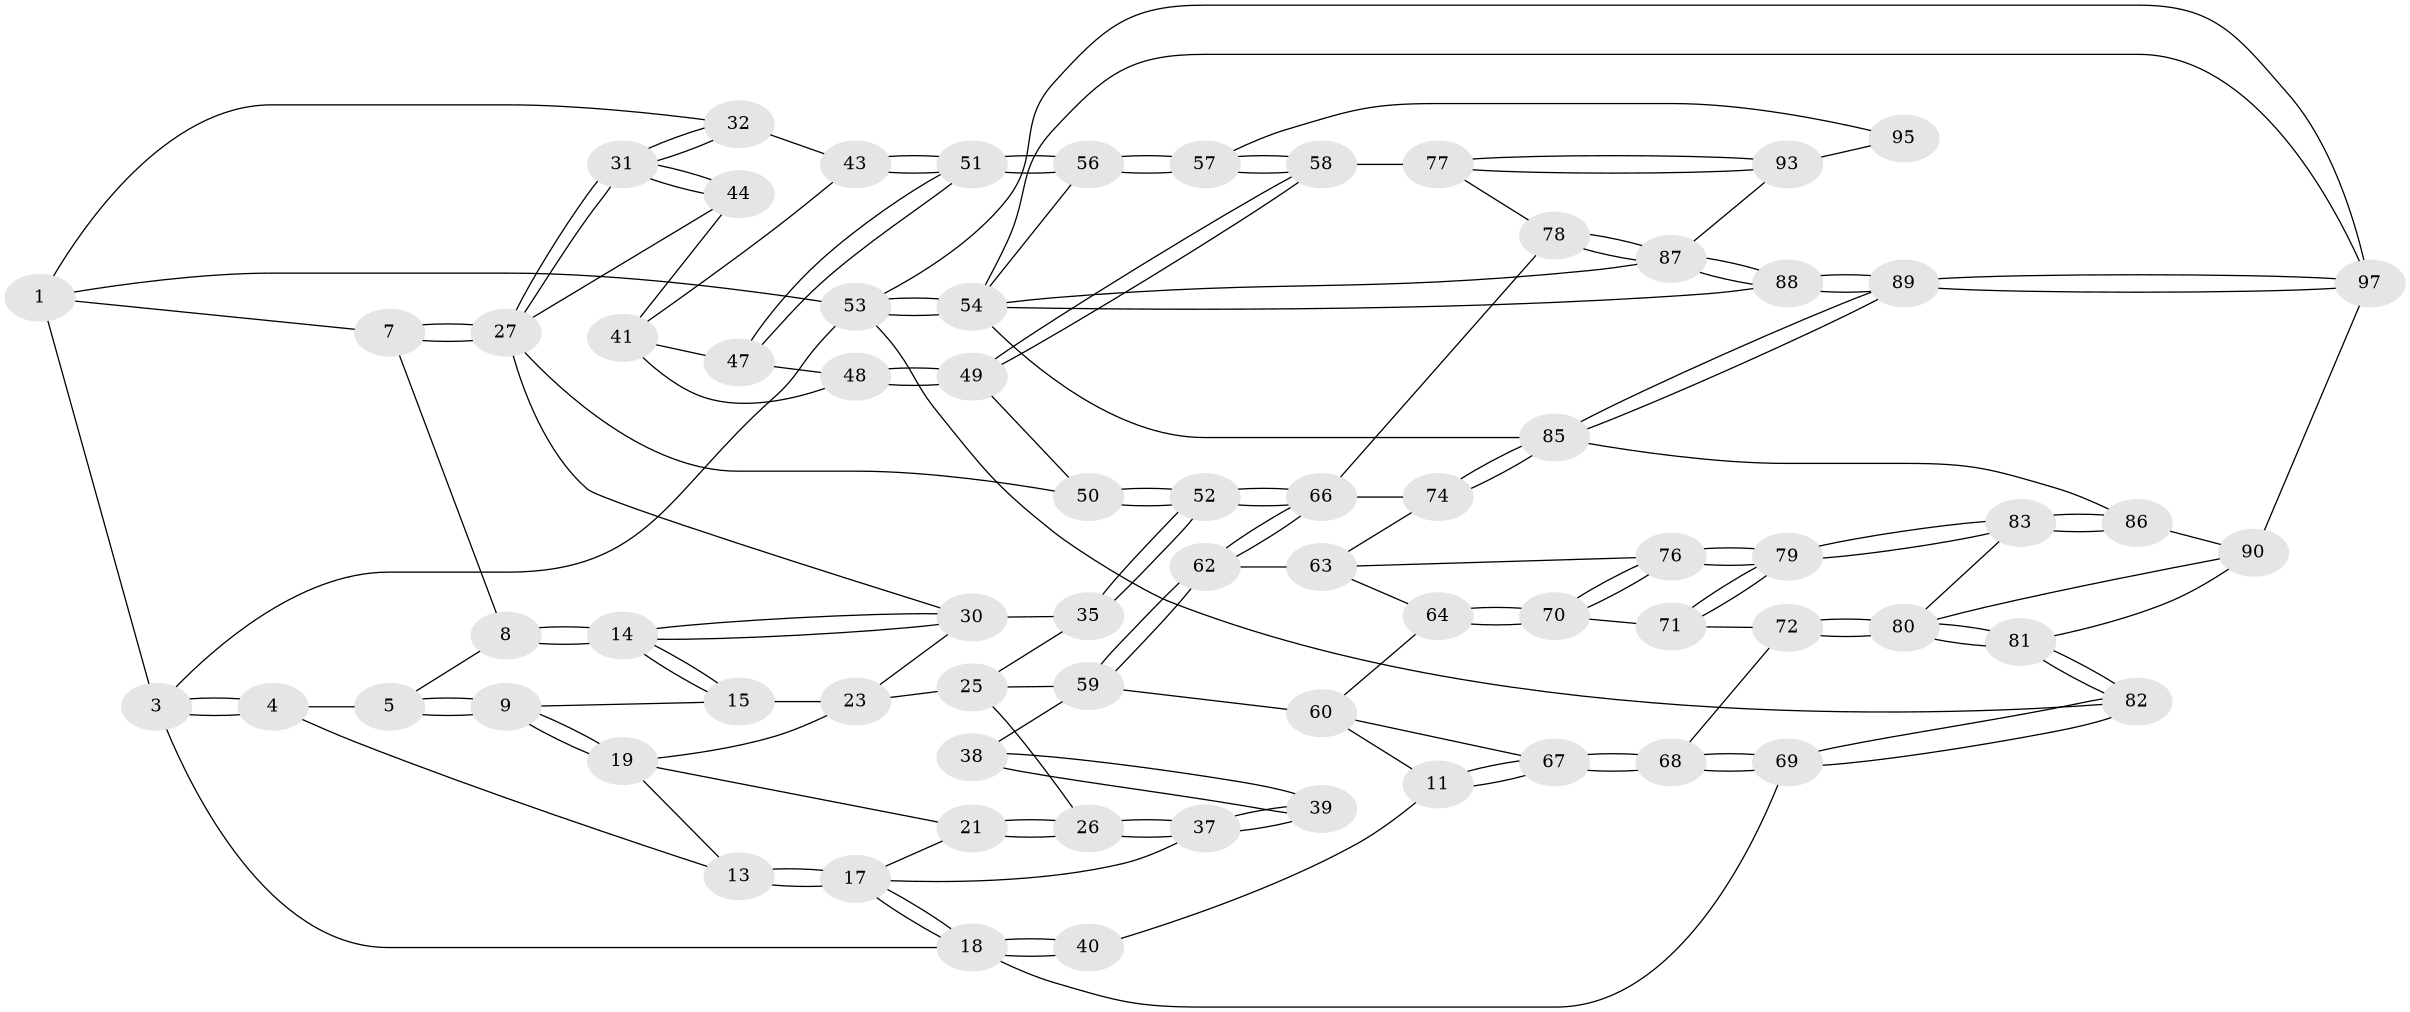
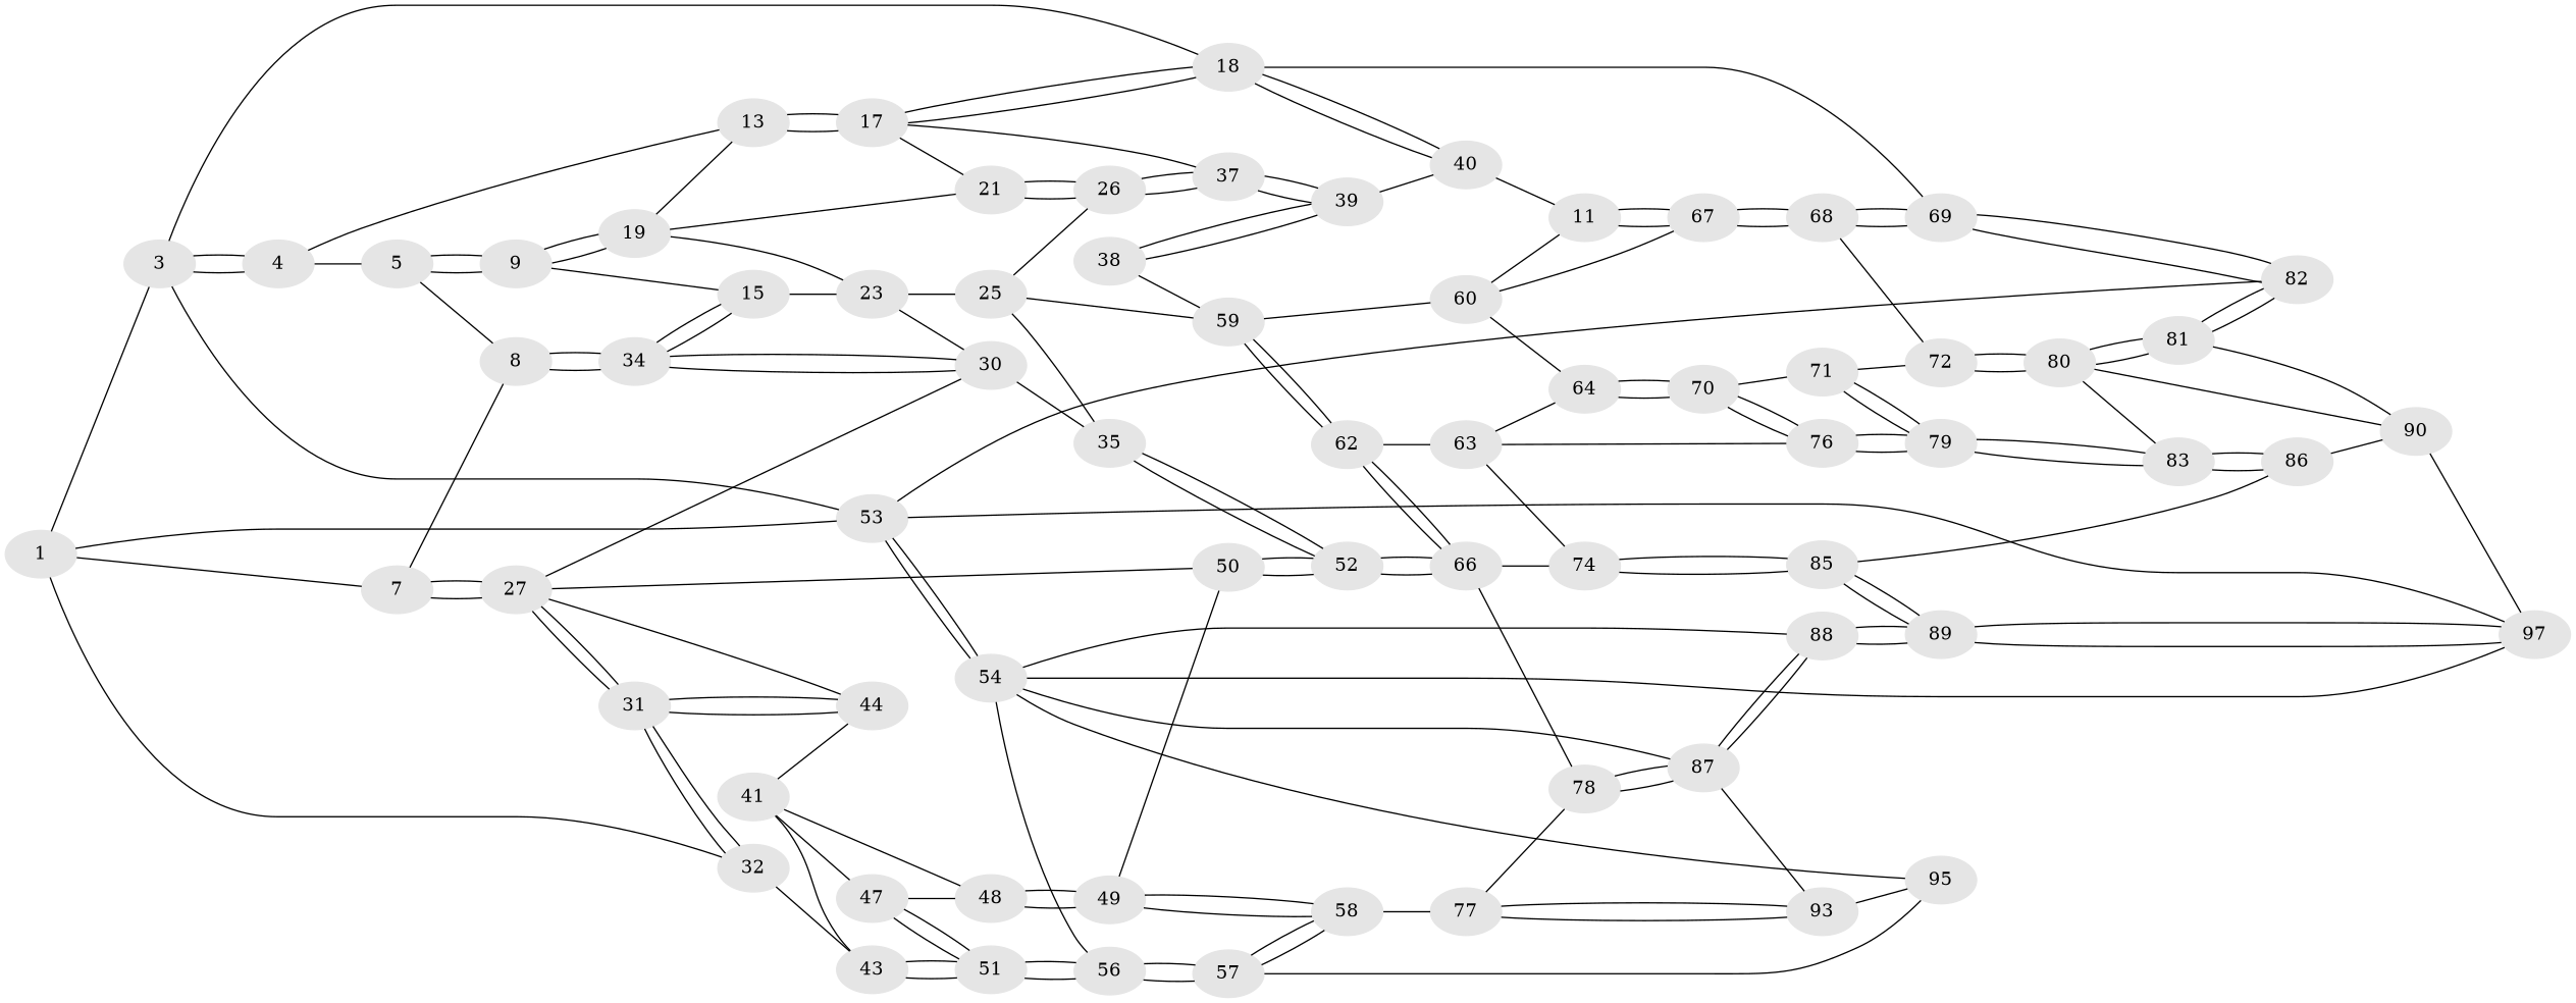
  graph {
    rankdir=LR
    node [color=gray90 style=filled]
    1 [super="+2"]
    3
    7
    32
    53 [super="+92"]
    4
    18 [super="+19"]
    8
    27 [super="+28"]
    43
    54 [super="+55+99"]
    82
    97 [super="+98"]
    5 [super="+6"]
    13
    40
    69
    9
    17 [super="+22"]
-   14
+   14 [label=34]
    n21 [label=19 super="+11"]
    15 [super="+16"]
    30 [super="+34"]
    31
    44 [super="+46"]
    50
    21
    23 [super="+24+33"]
    26
    25 [super="+36"]
    37
    35
    39
    n34 [label=11]
    59
    52
    38
    51
    66 [super="+73"]
    60 [super="+65"]
    62
    67
    41 [super="+45+42"]
    47
    48
    49
    56
    58
    77
    57
    74
    78
    87 [super="+94"]
    88
    95 [super="+96"]
    93
    89
    64
    63 [super="+75"]
    70
    68
    76
    85
    79
    71
    72
    80 [super="+84"]
    83
    81
    90 [super="+91"]
    86
    1 -- 3
    1 -- 7
    1 -- 32
    1 -- 53
    3 -- 53
    3 -- 4
    3 -- 4
    3 -- 18
    7 -- 8
    7 -- 27
    7 -- 27
    32 -- 43
    53 -- 54 [weight=2]
    53 -- 54
    53 -- 82
    53 -- 97
    4 -- 5
    4 -- 13
    18 -- 40
    18 -- 40
    18 -- 69
    8 -- 14
    8 -- 14
    27 -- 30
    27 -- 31
    27 -- 31
    27 -- 44
    27 -- 50
    43 -- 51
    43 -- 51
    54 -- 97
    54 -- 56
    54 -- 87
    54 -- 88
-   54 -- 85 [weight=2]
+   54 -- 95 [weight=2]
    5 -- 8
    5 -- 9
    5 -- 9
    13 -- 17
    13 -- 17
    40 -- n34
    69 -- 82
    69 -- 82
    9 -- n21
    9 -- n21
    9 -- 15
    17 -- 18
    17 -- 18
    17 -- 21
    17 -- 37
    14 -- 15
    14 -- 15
    14 -- 30
    14 -- 30
    n21 -- 13
    n21 -- 21
    n21 -- 23
    15 -- 23 [weight=2]
    30 -- 35
    31 -- 32
    31 -- 32
    31 -- 44
    31 -- 44
    50 -- 52
    50 -- 52
    21 -- 26
    21 -- 26
    23 -- 30
    23 -- 25
    26 -- 37
    26 -- 37
    25 -- 26
    25 -- 35
    25 -- 59
    37 -- 39
    37 -- 39
    35 -- 52
    35 -- 52
+   39 -- 40
    n34 -- 67
    n34 -- 67
    59 -- 60
    59 -- 62
    59 -- 62
    52 -- 66
    52 -- 66
    38 -- 39
    38 -- 39
    38 -- 59
    51 -- 56
    51 -- 56
    66 -- 74
    66 -- 78
    60 -- n34
    60 -- 67
    60 -- 64
    62 -- 66
    62 -- 66
    62 -- 63
    67 -- 68
    67 -- 68
    41 -- 43
    41 -- 44
    41 -- 47
    41 -- 48
    47 -- 51
    47 -- 51
    47 -- 48
    48 -- 49
    48 -- 49
    49 -- 50
    49 -- 58
    49 -- 58
    56 -- 57
    56 -- 57
    58 -- 77
    77 -- 78
    77 -- 93
    77 -- 93
    57 -- 58
    57 -- 58
    57 -- 95
    74 -- 85
    74 -- 85
    78 -- 87
    78 -- 87
    87 -- 88
    87 -- 88
    87 -- 93
    88 -- 89
    88 -- 89
    93 -- 95
    89 -- 97
    89 -- 97
    64 -- 70
    64 -- 70
    63 -- 74
    63 -- 64
    63 -- 76
    70 -- 76
    70 -- 76
    70 -- 71
    68 -- 69
    68 -- 69
    68 -- 72
    76 -- 79
    76 -- 79
    85 -- 89
    85 -- 89
    85 -- 86
    79 -- 83
    79 -- 83
    71 -- 79
    71 -- 79
    71 -- 72
    72 -- 80
    72 -- 80
    80 -- 83
    80 -- 81
    80 -- 81
    80 -- 90
    83 -- 86
    83 -- 86
    81 -- 82
    81 -- 82
    81 -- 90
    90 -- 97
    86 -- 90
  }
